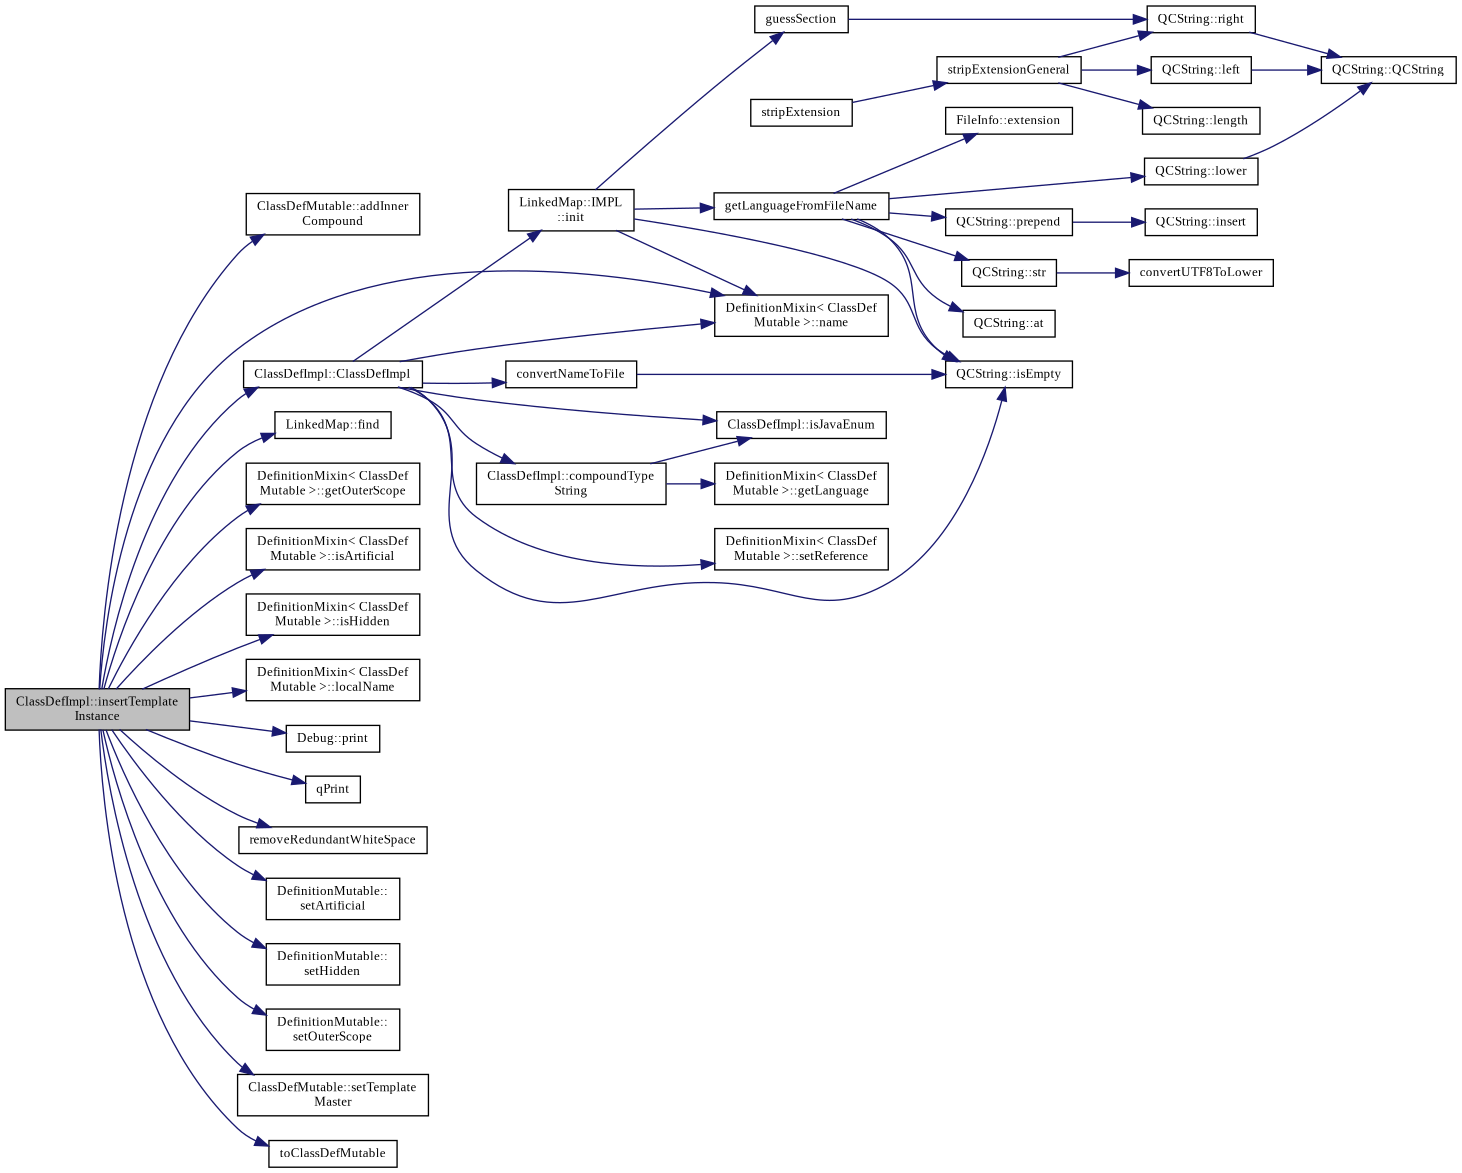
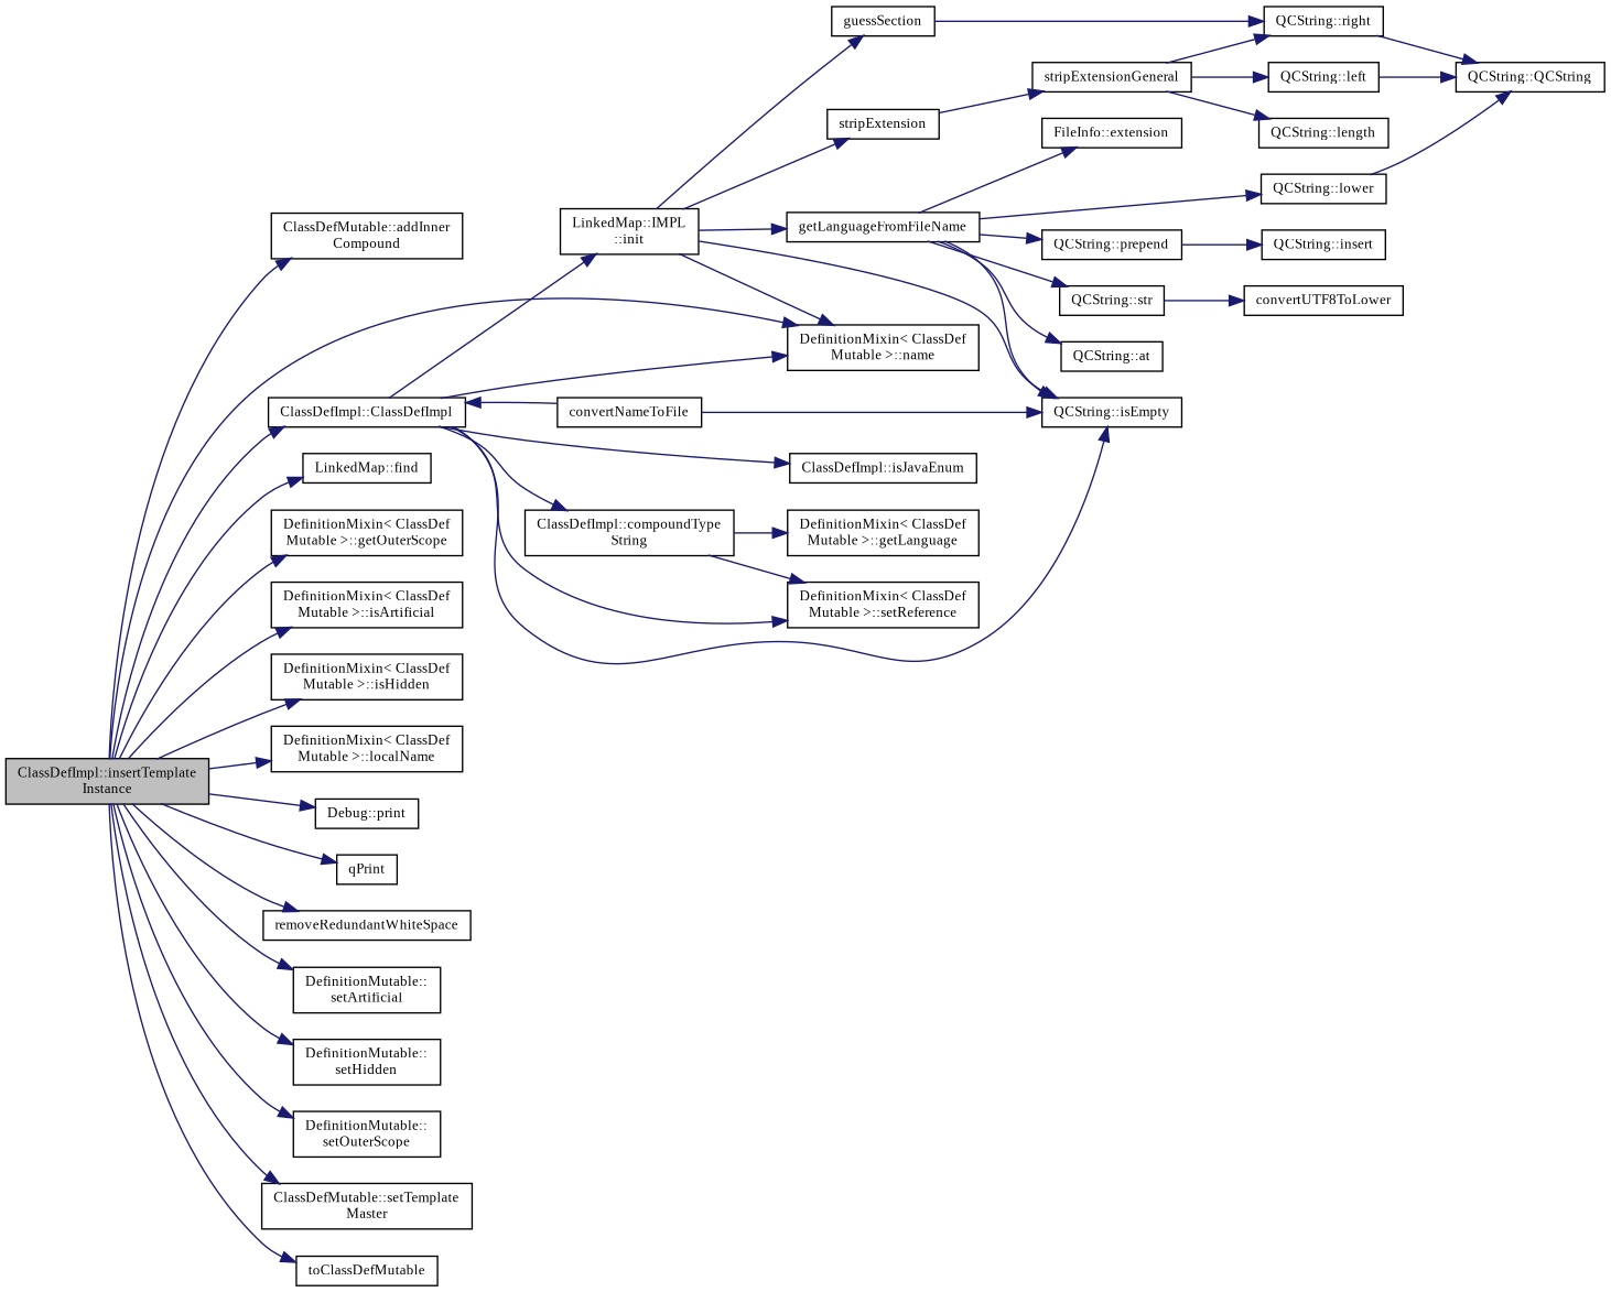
  digraph {
    fontname="Liberation Serif"
    rankdir=LR
    node [color=black fillcolor=white fontname="Liberation Serif" fontsize=10 shape=record style=filled]
    edge [color=midnightblue fontname="Liberation Serif" fontsize=10 labelfontname=Helvetica labelfontsize=10 style=solid]
    n1 [fillcolor=grey75 fontcolor=black height=0.2 label="ClassDefImpl::insertTemplate\lInstance" width=0.4]
    n2 [height=0.2 label="ClassDefMutable::addInner\lCompound" width=0.4]
    n3 [height=0.2 label="ClassDefImpl::ClassDefImpl" width=0.4]
    n4 [height=0.2 label="DefinitionMixin\< ClassDef\lMutable \>::name" width=0.4]
    n5 [height=0.2 label="LinkedMap::find" width=0.4]
    n6 [height=0.2 label="DefinitionMixin\< ClassDef\lMutable \>::getOuterScope" width=0.4]
    n7 [height=0.2 label="DefinitionMixin\< ClassDef\lMutable \>::isArtificial" width=0.4]
    n8 [height=0.2 label="DefinitionMixin\< ClassDef\lMutable \>::isHidden" width=0.4]
    n9 [height=0.2 label="DefinitionMixin\< ClassDef\lMutable \>::localName" width=0.4]
    n10 [height=0.2 label="Debug::print" width=0.4]
    n11 [height=0.2 label=qPrint width=0.4]
    n12 [height=0.2 label=removeRedundantWhiteSpace width=0.4]
    n13 [height=0.2 label="DefinitionMutable::\lsetArtificial" width=0.4]
    n14 [height=0.2 label="DefinitionMutable::\lsetHidden" width=0.4]
    n15 [height=0.2 label="DefinitionMutable::\lsetOuterScope" width=0.4]
    n16 [height=0.2 label="ClassDefMutable::setTemplate\lMaster" width=0.4]
    n17 [height=0.2 label=toClassDefMutable width=0.4]
    n18 [height=0.2 label="ClassDefImpl::compoundType\lString" width=0.4]
    n19 [height=0.2 label="ClassDefImpl::isJavaEnum" width=0.4]
    n20 [height=0.2 label=convertNameToFile width=0.4]
    n21 [height=0.2 label="QCString::isEmpty" width=0.4]
    n22 [height=0.2 label="LinkedMap::IMPL\l::init" width=0.4]
    n23 [height=0.2 label="DefinitionMixin\< ClassDef\lMutable \>::setReference" width=0.4]
    n24 [height=0.2 label="DefinitionMixin\< ClassDef\lMutable \>::getLanguage" width=0.4]
    n25 [height=0.2 label=getLanguageFromFileName width=0.4]
    n26 [height=0.2 label=guessSection width=0.4]
    n27 [height=0.2 label=stripExtension width=0.4]
    n28 [height=0.2 label="QCString::at" width=0.4]
    n29 [height=0.2 label="FileInfo::extension" width=0.4]
    n30 [height=0.2 label="QCString::lower" width=0.4]
    n31 [height=0.2 label="QCString::prepend" width=0.4]
    n32 [height=0.2 label="QCString::str" width=0.4]
    n33 [height=0.2 label="QCString::right" width=0.4]
    n34 [height=0.2 label=stripExtensionGeneral width=0.4]
    n35 [height=0.2 label="QCString::QCString" width=0.4]
    n36 [height=0.2 label="QCString::insert" width=0.4]
    n37 [height=0.2 label=convertUTF8ToLower width=0.4]
    n38 [height=0.2 label="QCString::left" width=0.4]
    n39 [height=0.2 label="QCString::length" width=0.4]
    n1 -> n2
    n1 -> n3
    n1 -> n4
    n1 -> n5
    n1 -> n6
    n1 -> n7
    n1 -> n8
    n1 -> n9
    n1 -> n10
    n1 -> n11
    n1 -> n12
    n1 -> n13
    n1 -> n14
    n1 -> n15
    n1 -> n16
    n1 -> n17
    n3 -> n4
    n3 -> n18
    n3 -> n19
-   n3 -> n20
+   n20 -> n3
    n3 -> n21
    n3 -> n22
    n3 -> n23
-   n18 -> n19
+   n18 -> n23
    n18 -> n24
    n20 -> n21
    n22 -> n4
    n22 -> n21
    n22 -> n25
    n22 -> n26
+   n22 -> n27
    n25 -> n21
    n25 -> n28
    n25 -> n29
    n25 -> n30
    n25 -> n31
    n25 -> n32
    n26 -> n33
    n27 -> n34
    n30 -> n35
    n31 -> n36
    n32 -> n37
    n33 -> n35
    n34 -> n33
    n34 -> n38
    n34 -> n39
    n38 -> n35
  }
